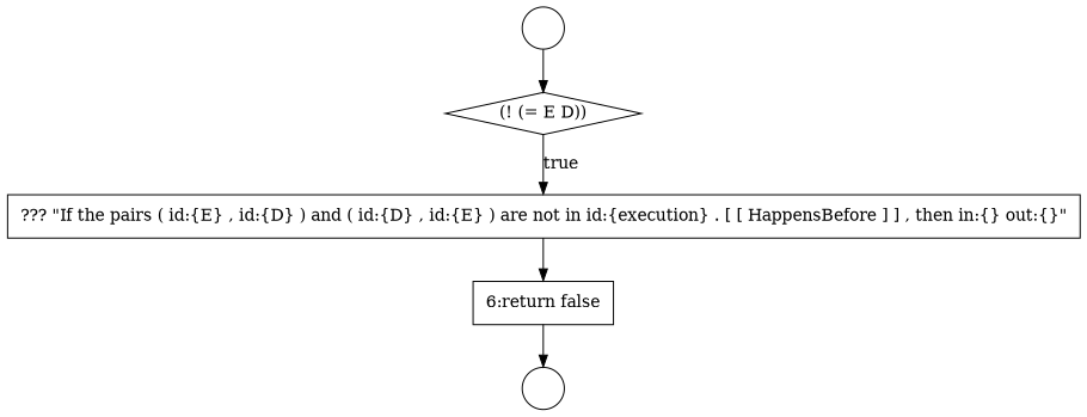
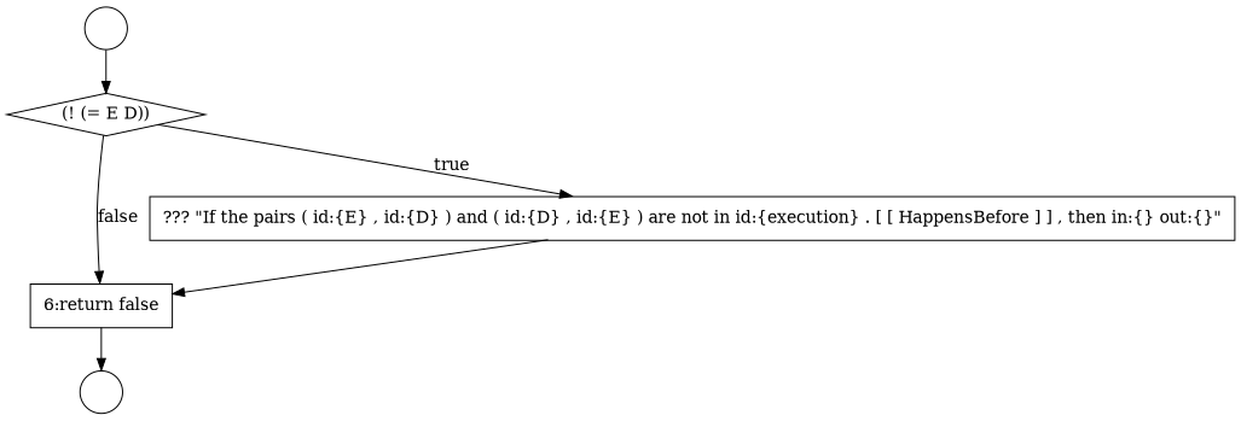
  digraph {
    node [color=black fillcolor=white shape=none style=filled]
    edge [color=black]
    n1 [label=<<font color="black">(! (= E D))</font>> shape=diamond]
    n2 [label=<<font color="black">     <table border="0" cellborder="1" cellspacing="0" cellpadding="10">       <tr><td align="left">6:return false</td></tr>     </table>   </font>> margin=0]
    n3 [label=<<font color="black">     <table border="0" cellborder="1" cellspacing="0" cellpadding="10">       <tr><td align="left">??? &quot;If the pairs ( id:{E} , id:{D} ) and ( id:{D} , id:{E} ) are not in id:{execution} . [ [ HappensBefore ] ] , then in:{} out:{}&quot;</td></tr>     </table>   </font>> margin=0]
    n4 [label=" " shape=circle]
    n5 [label=" " shape=circle]
+   n1 -> n2 [label=<<font color="black">false</font>>]
    n1 -> n3 [label=<<font color="black">true</font>>]
    n2 -> n4
    n3 -> n2
    n5 -> n1
  }
